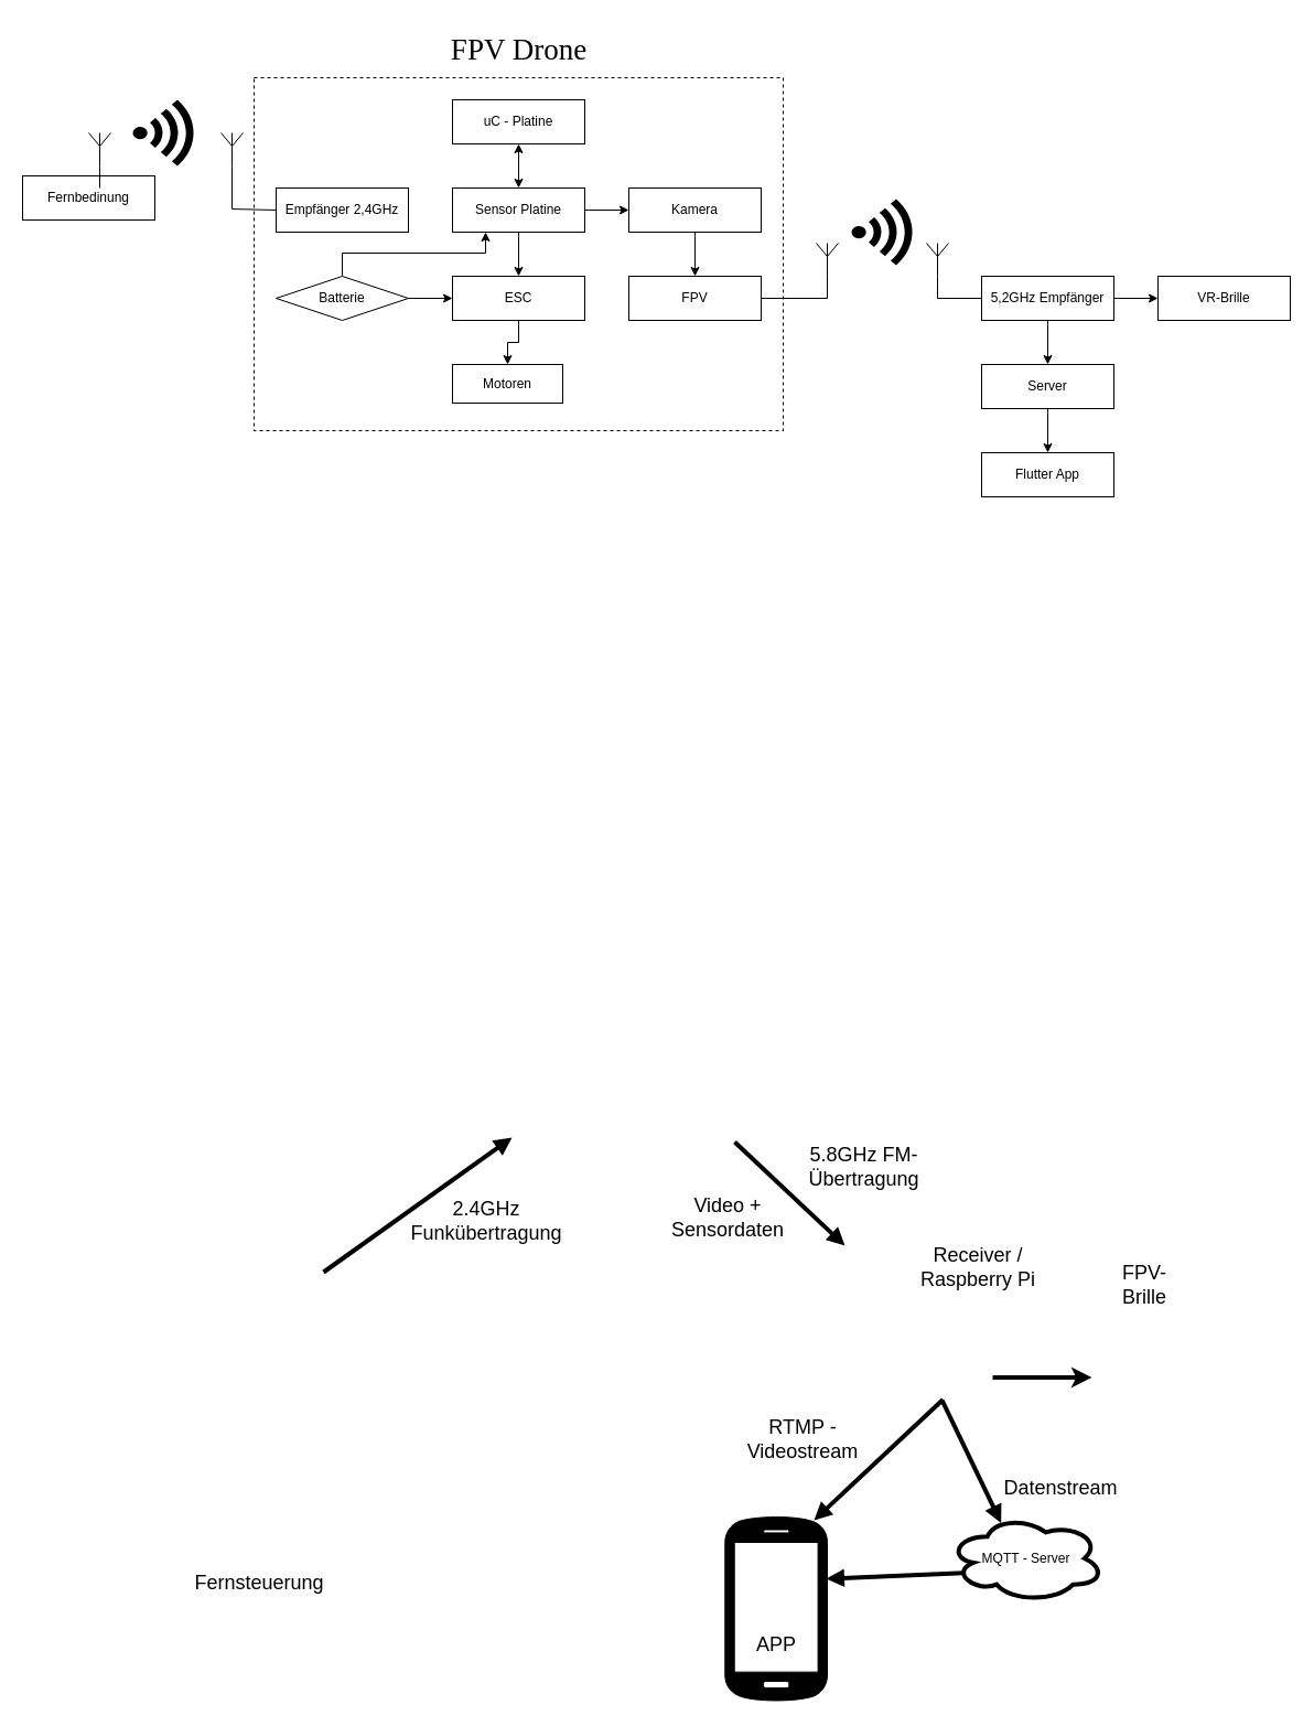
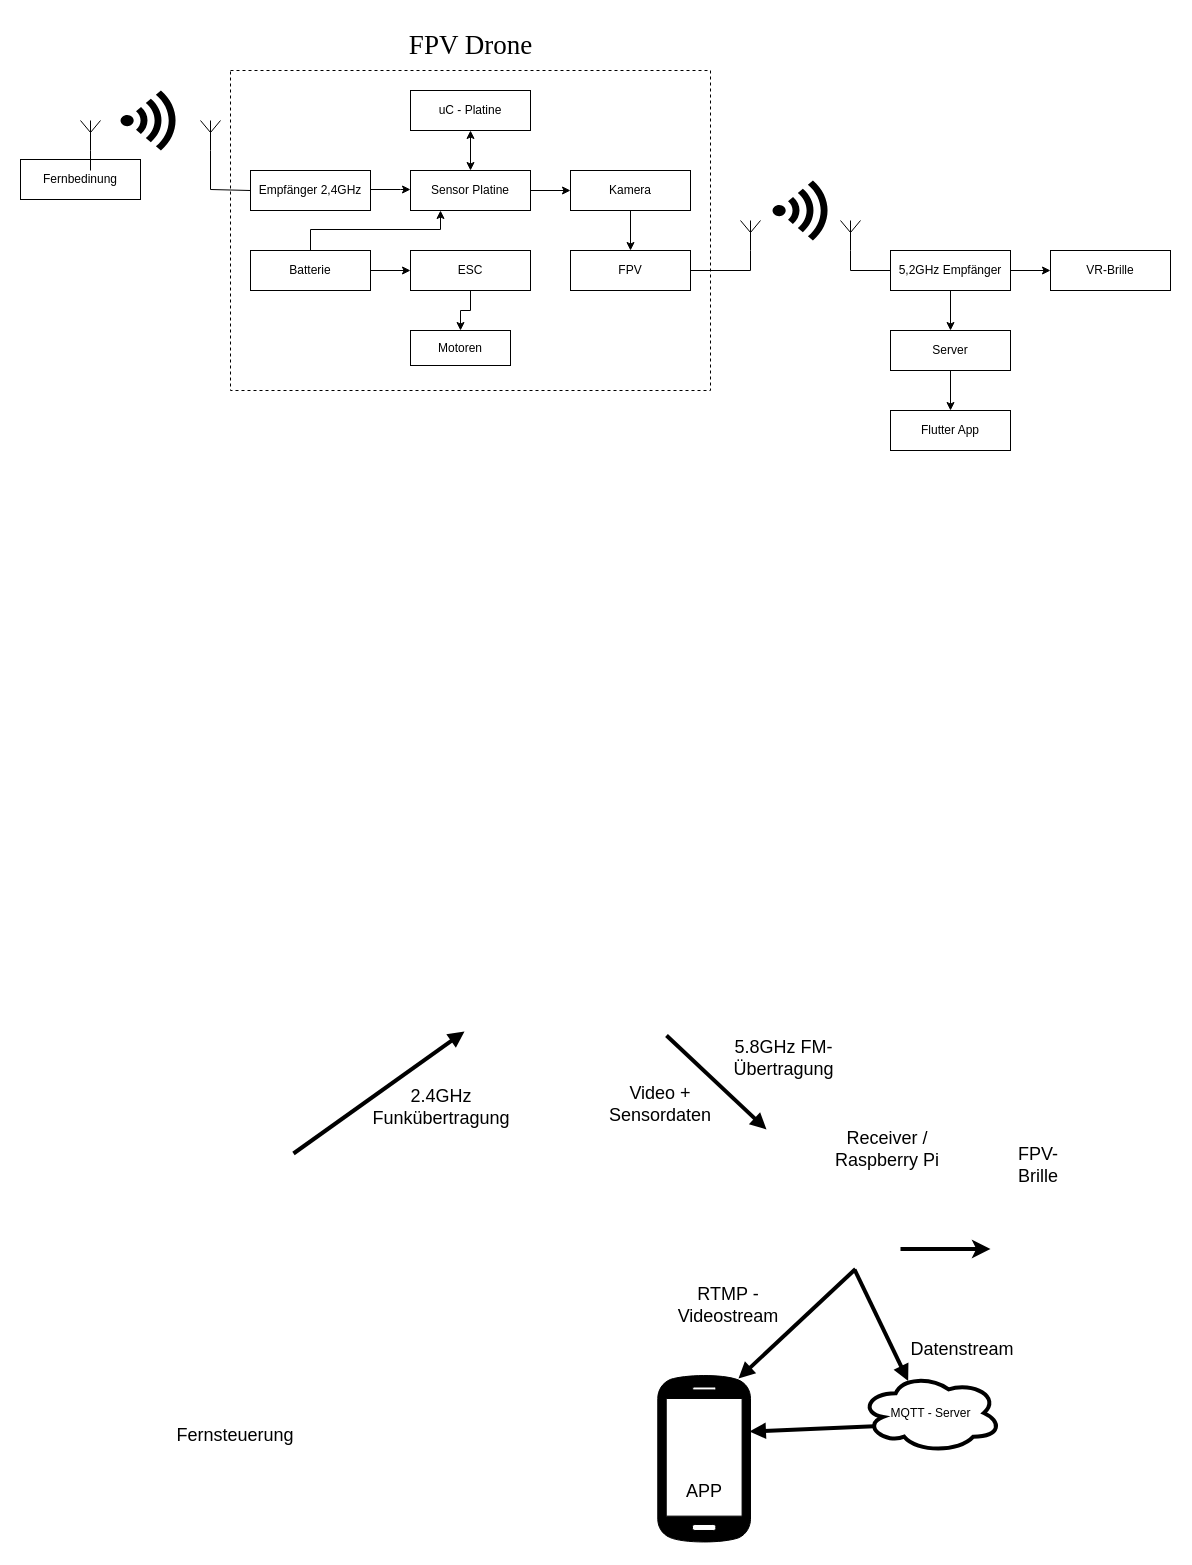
  <mxCell id="0" />
  <mxCell id="1" parent="0" />
  <mxCell id="2" value="" style="rounded=0;whiteSpace=wrap;html=1;fillColor=none;dashed=1;connectable=0;" parent="1" vertex="1"><mxGeometry x="230" y="70" width="480" height="320" as="geometry" /></mxCell>
  <mxCell id="3" style="edgeStyle=orthogonalEdgeStyle;rounded=0;orthogonalLoop=1;jettySize=auto;html=1;entryX=0.5;entryY=0;entryDx=0;entryDy=0;startArrow=classic;startFill=1;" parent="1" source="4" target="7" edge="1"><mxGeometry relative="1" as="geometry" /></mxCell>
  <mxCell id="4" value="uC - Platine" style="rounded=0;whiteSpace=wrap;html=1;" parent="1" vertex="1"><mxGeometry x="410" y="90" width="120" height="40" as="geometry" /></mxCell>
  <mxCell id="5" style="edgeStyle=orthogonalEdgeStyle;rounded=0;orthogonalLoop=1;jettySize=auto;html=1;entryX=0;entryY=0.5;entryDx=0;entryDy=0;" parent="1" source="7" target="9" edge="1"><mxGeometry relative="1" as="geometry" /></mxCell>
- <mxCell id="6" style="edgeStyle=orthogonalEdgeStyle;rounded=0;orthogonalLoop=1;jettySize=auto;html=1;entryX=0.5;entryY=0;entryDx=0;entryDy=0;" parent="1" source="7" target="14" edge="1"><mxGeometry relative="1" as="geometry" /></mxCell>
  <mxCell id="7" value="Sensor Platine" style="rounded=0;whiteSpace=wrap;html=1;" parent="1" vertex="1"><mxGeometry x="410" y="170" width="120" height="40" as="geometry" /></mxCell>
  <mxCell id="8" style="edgeStyle=orthogonalEdgeStyle;rounded=0;orthogonalLoop=1;jettySize=auto;html=1;entryX=0.5;entryY=0;entryDx=0;entryDy=0;" parent="1" source="9" target="10" edge="1"><mxGeometry relative="1" as="geometry" /></mxCell>
  <mxCell id="9" value="Kamera" style="rounded=0;whiteSpace=wrap;html=1;" parent="1" vertex="1"><mxGeometry x="570" y="170" width="120" height="40" as="geometry" /></mxCell>
  <mxCell id="10" value="FPV" style="rounded=0;whiteSpace=wrap;html=1;" parent="1" vertex="1"><mxGeometry x="570" y="250" width="120" height="40" as="geometry" /></mxCell>
+ <mxCell id="11" style="edgeStyle=orthogonalEdgeStyle;rounded=0;orthogonalLoop=1;jettySize=auto;html=1;" parent="1" source="12" target="7" edge="1"><mxGeometry relative="1" as="geometry"><Array as="points"><mxPoint x="400" y="189" /><mxPoint x="400" y="189" /></Array></mxGeometry></mxCell>
  <mxCell id="12" value="Empfänger 2,4GHz" style="rounded=0;whiteSpace=wrap;html=1;" parent="1" vertex="1"><mxGeometry x="250" y="170" width="120" height="40" as="geometry" /></mxCell>
  <mxCell id="13" style="edgeStyle=orthogonalEdgeStyle;rounded=0;orthogonalLoop=1;jettySize=auto;html=1;entryX=0.5;entryY=0;entryDx=0;entryDy=0;" parent="1" source="14" target="18" edge="1"><mxGeometry relative="1" as="geometry" /></mxCell>
  <mxCell id="14" value="ESC" style="rounded=0;whiteSpace=wrap;html=1;" parent="1" vertex="1"><mxGeometry x="410" y="250" width="120" height="40" as="geometry" /></mxCell>
  <mxCell id="15" style="edgeStyle=orthogonalEdgeStyle;rounded=0;orthogonalLoop=1;jettySize=auto;html=1;entryX=0.25;entryY=1;entryDx=0;entryDy=0;" parent="1" source="17" target="7" edge="1"><mxGeometry relative="1" as="geometry"><mxPoint x="380" y="200" as="targetPoint" /><Array as="points"><mxPoint x="310" y="229" /><mxPoint x="440" y="229" /></Array></mxGeometry></mxCell>
  <mxCell id="16" value="" style="edgeStyle=orthogonalEdgeStyle;rounded=0;orthogonalLoop=1;jettySize=auto;html=1;" parent="1" source="17" target="14" edge="1"><mxGeometry relative="1" as="geometry" /></mxCell>
- <mxCell id="17" value="Batterie" style="rhombus;whiteSpace=wrap;html=1;" parent="1" vertex="1"><mxGeometry x="250" y="250" width="120" height="40" as="geometry" /></mxCell>
+ <mxCell id="17" value="Batterie" style="rounded=0;whiteSpace=wrap;html=1;" parent="1" vertex="1"><mxGeometry x="250" y="250" width="120" height="40" as="geometry" /></mxCell>
  <mxCell id="18" value="Motoren" style="rounded=0;whiteSpace=wrap;html=1;" parent="1" vertex="1"><mxGeometry x="410" y="330" width="100" height="35" as="geometry" /></mxCell>
  <mxCell id="19" style="edgeStyle=orthogonalEdgeStyle;rounded=0;orthogonalLoop=1;jettySize=auto;html=1;entryX=0;entryY=0.5;entryDx=0;entryDy=0;endArrow=none;endFill=0;" parent="1" source="20" target="12" edge="1"><mxGeometry relative="1" as="geometry"><Array as="points"><mxPoint x="210" y="189" /><mxPoint x="250" y="189" /></Array></mxGeometry></mxCell>
  <mxCell id="20" value="" style="verticalLabelPosition=bottom;shadow=0;dashed=0;align=center;html=1;verticalAlign=top;shape=mxgraph.electrical.radio.aerial_-_antenna_1;" parent="1" vertex="1"><mxGeometry x="200" y="120" width="20" height="30" as="geometry" /></mxCell>
  <mxCell id="21" value="Fernbedinung" style="whiteSpace=wrap;html=1;" parent="1" vertex="1"><mxGeometry x="20" y="159" width="120" height="40" as="geometry" /></mxCell>
  <mxCell id="22" style="edgeStyle=orthogonalEdgeStyle;rounded=0;orthogonalLoop=1;jettySize=auto;html=1;entryX=0.5;entryY=0;entryDx=0;entryDy=0;endArrow=none;endFill=0;" parent="1" source="23" edge="1"><mxGeometry relative="1" as="geometry"><mxPoint x="90" y="170" as="targetPoint" /></mxGeometry></mxCell>
  <mxCell id="23" value="" style="verticalLabelPosition=bottom;shadow=0;dashed=0;align=center;html=1;verticalAlign=top;shape=mxgraph.electrical.radio.aerial_-_antenna_1;" parent="1" vertex="1"><mxGeometry x="80" y="120" width="20" height="30" as="geometry" /></mxCell>
  <mxCell id="24" value="" style="sketch=0;pointerEvents=1;shadow=0;dashed=0;html=1;strokeColor=none;labelPosition=center;verticalLabelPosition=bottom;verticalAlign=top;align=center;fillColor=#000000;shape=mxgraph.mscae.enterprise.wireless_connection" parent="1" vertex="1"><mxGeometry x="120" y="90" width="60" height="60" as="geometry" /></mxCell>
  <mxCell id="25" style="edgeStyle=orthogonalEdgeStyle;rounded=0;orthogonalLoop=1;jettySize=auto;html=1;endArrow=none;endFill=0;" parent="1" source="26" edge="1"><mxGeometry relative="1" as="geometry"><mxPoint x="690" y="270" as="targetPoint" /><Array as="points"><mxPoint x="750" y="270" /></Array></mxGeometry></mxCell>
  <mxCell id="26" value="" style="verticalLabelPosition=bottom;shadow=0;dashed=0;align=center;html=1;verticalAlign=top;shape=mxgraph.electrical.radio.aerial_-_antenna_1;" parent="1" vertex="1"><mxGeometry x="740" y="220" width="20" height="30" as="geometry" /></mxCell>
  <mxCell id="27" style="edgeStyle=orthogonalEdgeStyle;rounded=0;orthogonalLoop=1;jettySize=auto;html=1;entryX=0;entryY=0.5;entryDx=0;entryDy=0;endArrow=none;endFill=0;" parent="1" source="28" target="31" edge="1"><mxGeometry relative="1" as="geometry"><Array as="points"><mxPoint x="850" y="270" /></Array></mxGeometry></mxCell>
  <mxCell id="28" value="" style="verticalLabelPosition=bottom;shadow=0;dashed=0;align=center;html=1;verticalAlign=top;shape=mxgraph.electrical.radio.aerial_-_antenna_1;" parent="1" vertex="1"><mxGeometry x="840" y="220" width="20" height="30" as="geometry" /></mxCell>
  <mxCell id="29" value="" style="edgeStyle=orthogonalEdgeStyle;rounded=0;orthogonalLoop=1;jettySize=auto;html=1;" parent="1" source="31" target="33" edge="1"><mxGeometry relative="1" as="geometry" /></mxCell>
  <mxCell id="30" value="" style="edgeStyle=orthogonalEdgeStyle;rounded=0;orthogonalLoop=1;jettySize=auto;html=1;" parent="1" source="31" target="35" edge="1"><mxGeometry relative="1" as="geometry" /></mxCell>
  <mxCell id="31" value="5,2GHz Empfänger" style="rounded=0;whiteSpace=wrap;html=1;" parent="1" vertex="1"><mxGeometry x="890" y="250" width="120" height="40" as="geometry" /></mxCell>
  <mxCell id="32" value="" style="sketch=0;pointerEvents=1;shadow=0;dashed=0;html=1;strokeColor=none;labelPosition=center;verticalLabelPosition=bottom;verticalAlign=top;align=center;fillColor=#000000;shape=mxgraph.mscae.enterprise.wireless_connection;direction=east;" parent="1" vertex="1"><mxGeometry x="772" y="180" width="60" height="60" as="geometry" /></mxCell>
  <mxCell id="33" value="VR-Brille" style="rounded=0;whiteSpace=wrap;html=1;" parent="1" vertex="1"><mxGeometry x="1050" y="250" width="120" height="40" as="geometry" /></mxCell>
  <mxCell id="34" value="" style="edgeStyle=orthogonalEdgeStyle;rounded=0;orthogonalLoop=1;jettySize=auto;html=1;" parent="1" source="35" target="36" edge="1"><mxGeometry relative="1" as="geometry" /></mxCell>
  <mxCell id="35" value="Server" style="rounded=0;whiteSpace=wrap;html=1;" parent="1" vertex="1"><mxGeometry x="890" y="330" width="120" height="40" as="geometry" /></mxCell>
  <mxCell id="36" value="Flutter App" style="rounded=0;whiteSpace=wrap;html=1;" parent="1" vertex="1"><mxGeometry x="890" y="410" width="120" height="40" as="geometry" /></mxCell>
  <mxCell id="37" value="&lt;font face=&quot;Verdana&quot; style=&quot;font-size: 27px;&quot;&gt;FPV Drone&lt;/font&gt;" style="text;html=1;align=center;verticalAlign=middle;resizable=0;points=[];autosize=1;strokeColor=none;fillColor=none;" parent="1" vertex="1"><mxGeometry x="385" y="20" width="170" height="50" as="geometry" /></mxCell>
  <mxCell id="38" value="" style="shape=image;verticalLabelPosition=bottom;labelBackgroundColor=default;verticalAlign=top;aspect=fixed;imageAspect=0;image=https://static.thenounproject.com/png/3015-200.png;connectable=0;" parent="1" vertex="1"><mxGeometry x="110" y="1149" width="260" height="260" as="geometry" /></mxCell>
  <mxCell id="39" value="" style="sketch=0;pointerEvents=1;shadow=0;dashed=0;html=1;strokeColor=#000000;fillColor=#000000;labelPosition=center;verticalLabelPosition=bottom;verticalAlign=top;outlineConnect=0;align=center;shape=mxgraph.office.devices.cell_phone_android_standalone;aspect=fixed;connectable=0;fillStyle=solid;" parent="1" vertex="1"><mxGeometry x="657.28" y="1373" width="92.72" height="170" as="geometry" /></mxCell>
  <mxCell id="40" value="" style="shape=image;verticalLabelPosition=bottom;labelBackgroundColor=default;verticalAlign=top;aspect=fixed;imageAspect=0;image=https://cdn-icons-png.flaticon.com/512/2971/2971466.png;connectable=0;" parent="1" vertex="1"><mxGeometry x="980" y="1195.46" width="114.18" height="114.18" as="geometry" /></mxCell>
  <mxCell id="41" value="" style="shape=image;verticalLabelPosition=bottom;labelBackgroundColor=default;verticalAlign=top;aspect=fixed;imageAspect=0;image=https://cdn.discordapp.com/attachments/1110259607466688633/1150700810494296134/3454400-200.png;connectable=0;strokeWidth=0;" parent="1" vertex="1"><mxGeometry x="750" y="1119" width="155" height="155" as="geometry" /></mxCell>
  <mxCell id="42" value="" style="shape=image;verticalLabelPosition=bottom;labelBackgroundColor=default;verticalAlign=top;aspect=fixed;imageAspect=0;image=https://uxwing.com/wp-content/themes/uxwing/download/computers-mobile-hardware/camera-drone-icon.png;connectable=0;" parent="1" vertex="1"><mxGeometry x="460" y="909" width="222" height="120.54" as="geometry" /></mxCell>
  <mxCell id="43" value="" style="endArrow=none;html=1;rounded=0;endSize=6;strokeWidth=4;startArrow=block;startFill=1;" parent="1" edge="1"><mxGeometry width="50" height="50" relative="1" as="geometry"><mxPoint x="738" y="1378" as="sourcePoint" /><mxPoint x="855" y="1268.46" as="targetPoint" /></mxGeometry></mxCell>
  <mxCell id="44" value="" style="endArrow=classic;html=1;rounded=0;endSize=6;strokeWidth=4;startArrow=none;startFill=0;endFill=1;" parent="1" edge="1"><mxGeometry width="50" height="50" relative="1" as="geometry"><mxPoint x="900" y="1248.46" as="sourcePoint" /><mxPoint x="990" y="1248.46" as="targetPoint" /></mxGeometry></mxCell>
  <mxCell id="45" value="" style="shape=image;verticalLabelPosition=bottom;labelBackgroundColor=default;verticalAlign=top;aspect=fixed;imageAspect=0;image=https://static-00.iconduck.com/assets.00/flutter-plain-icon-1655x2048-tm6fsmjb.png;" parent="1" vertex="1"><mxGeometry x="674.64" y="1407.07" width="50" height="61.86" as="geometry" /></mxCell>
  <mxCell id="46" value="&lt;font style=&quot;font-size: 18px;&quot;&gt;Fernsteuerung&lt;/font&gt;" style="text;html=1;strokeColor=none;fillColor=none;align=center;verticalAlign=middle;whiteSpace=wrap;rounded=0;" parent="1" vertex="1"><mxGeometry x="205" y="1420" width="60" height="30" as="geometry" /></mxCell>
  <mxCell id="47" value="&lt;font style=&quot;font-size: 18px;&quot;&gt;2.4GHz Funkübertragung&lt;/font&gt;" style="text;html=1;strokeColor=none;fillColor=none;align=center;verticalAlign=middle;whiteSpace=wrap;rounded=0;" parent="1" vertex="1"><mxGeometry x="411" y="1092" width="60" height="30" as="geometry" /></mxCell>
  <mxCell id="48" value="&lt;font style=&quot;font-size: 18px;&quot;&gt;Video + Sensordaten&lt;/font&gt;" style="text;html=1;strokeColor=none;fillColor=none;align=center;verticalAlign=middle;whiteSpace=wrap;rounded=0;" parent="1" vertex="1"><mxGeometry x="630" y="1089" width="60" height="30" as="geometry" /></mxCell>
  <mxCell id="49" value="&lt;font style=&quot;font-size: 18px;&quot;&gt;5.8GHz FM-Übertragung&lt;br&gt;&lt;/font&gt;" style="text;html=1;strokeColor=none;fillColor=none;align=center;verticalAlign=middle;whiteSpace=wrap;rounded=0;" parent="1" vertex="1"><mxGeometry x="710" y="1043" width="147" height="30" as="geometry" /></mxCell>
  <mxCell id="50" value="&lt;font style=&quot;font-size: 18px;&quot;&gt;RTMP - Videostream&lt;/font&gt;" style="text;html=1;strokeColor=none;fillColor=none;align=center;verticalAlign=middle;whiteSpace=wrap;rounded=0;" parent="1" vertex="1"><mxGeometry x="677.64" y="1290" width="100" height="30" as="geometry" /></mxCell>
  <mxCell id="51" value="&lt;font style=&quot;font-size: 18px;&quot;&gt;FPV-Brille&lt;/font&gt;" style="text;html=1;strokeColor=none;fillColor=none;align=center;verticalAlign=middle;whiteSpace=wrap;rounded=0;" parent="1" vertex="1"><mxGeometry x="1008" y="1150" width="60" height="30" as="geometry" /></mxCell>
  <mxCell id="52" value="&lt;font style=&quot;font-size: 18px;&quot;&gt;APP&lt;/font&gt;" style="text;html=1;strokeColor=none;fillColor=none;align=center;verticalAlign=middle;whiteSpace=wrap;rounded=0;" parent="1" vertex="1"><mxGeometry x="673.64" y="1465.93" width="60" height="50" as="geometry" /></mxCell>
  <mxCell id="53" value="MQTT - Server" style="ellipse;shape=cloud;whiteSpace=wrap;html=1;strokeWidth=4;" parent="1" vertex="1"><mxGeometry x="860" y="1373" width="141" height="79" as="geometry" /></mxCell>
  <mxCell id="54" value="" style="endArrow=none;html=1;rounded=0;endSize=6;strokeWidth=4;startArrow=block;startFill=1;exitX=0.338;exitY=0.095;exitDx=0;exitDy=0;exitPerimeter=0;" parent="1" source="53" edge="1"><mxGeometry width="50" height="50" relative="1" as="geometry"><mxPoint x="748" y="1388" as="sourcePoint" /><mxPoint x="854" y="1269" as="targetPoint" /></mxGeometry></mxCell>
  <mxCell id="55" value="" style="endArrow=none;html=1;rounded=0;endSize=6;strokeWidth=4;startArrow=block;startFill=1;entryX=0.097;entryY=0.667;entryDx=0;entryDy=0;entryPerimeter=0;" parent="1" target="53" edge="1"><mxGeometry width="50" height="50" relative="1" as="geometry"><mxPoint x="749" y="1431" as="sourcePoint" /><mxPoint x="875" y="1288.46" as="targetPoint" /></mxGeometry></mxCell>
  <mxCell id="56" value="&lt;font style=&quot;font-size: 18px;&quot;&gt;Datenstream&lt;/font&gt;" style="text;html=1;strokeColor=none;fillColor=none;align=center;verticalAlign=middle;whiteSpace=wrap;rounded=0;" parent="1" vertex="1"><mxGeometry x="912" y="1334" width="100" height="30" as="geometry" /></mxCell>
  <mxCell id="57" value="" style="endArrow=none;html=1;rounded=0;endSize=6;strokeWidth=4;startArrow=block;startFill=1;" parent="1" edge="1"><mxGeometry width="50" height="50" relative="1" as="geometry"><mxPoint x="464" y="1031" as="sourcePoint" /><mxPoint x="293" y="1153" as="targetPoint" /></mxGeometry></mxCell>
  <mxCell id="58" value="" style="endArrow=none;html=1;rounded=0;endSize=6;strokeWidth=4;startArrow=block;startFill=1;" parent="1" edge="1"><mxGeometry width="50" height="50" relative="1" as="geometry"><mxPoint x="766" y="1129" as="sourcePoint" /><mxPoint x="666" y="1035" as="targetPoint" /></mxGeometry></mxCell>
  <mxCell id="59" value="&lt;font style=&quot;font-size: 18px;&quot;&gt;Receiver / Raspberry Pi&lt;/font&gt;" style="text;html=1;strokeColor=none;fillColor=none;align=center;verticalAlign=middle;whiteSpace=wrap;rounded=0;" parent="1" vertex="1"><mxGeometry x="815" y="1138" width="144" height="21" as="geometry" /></mxCell>
